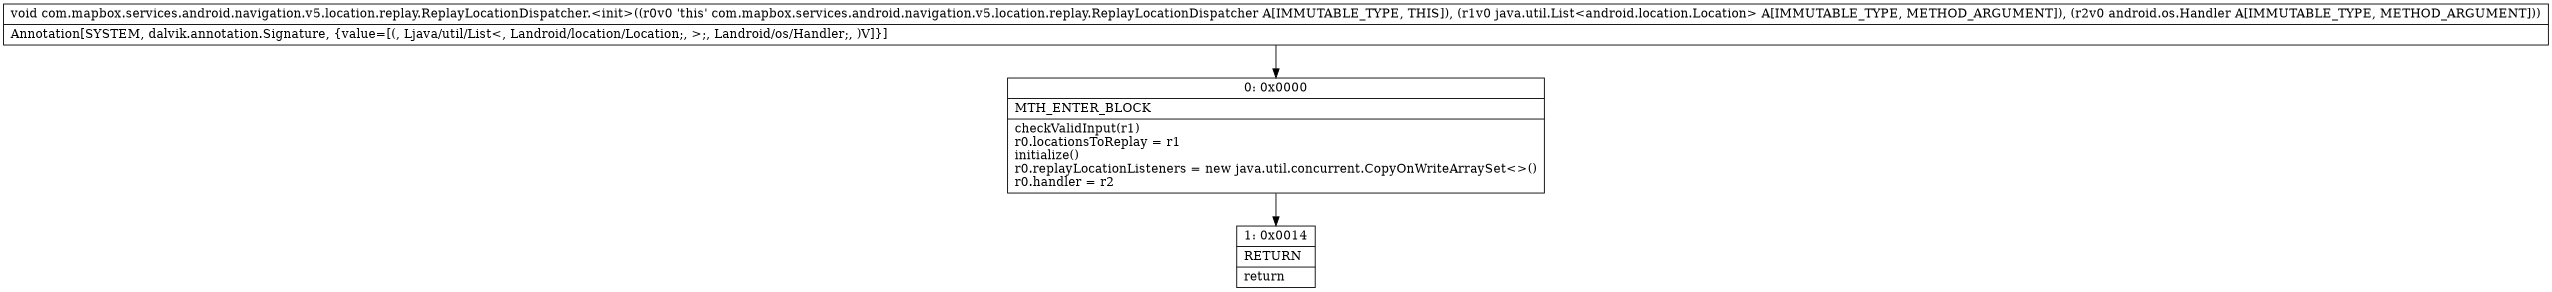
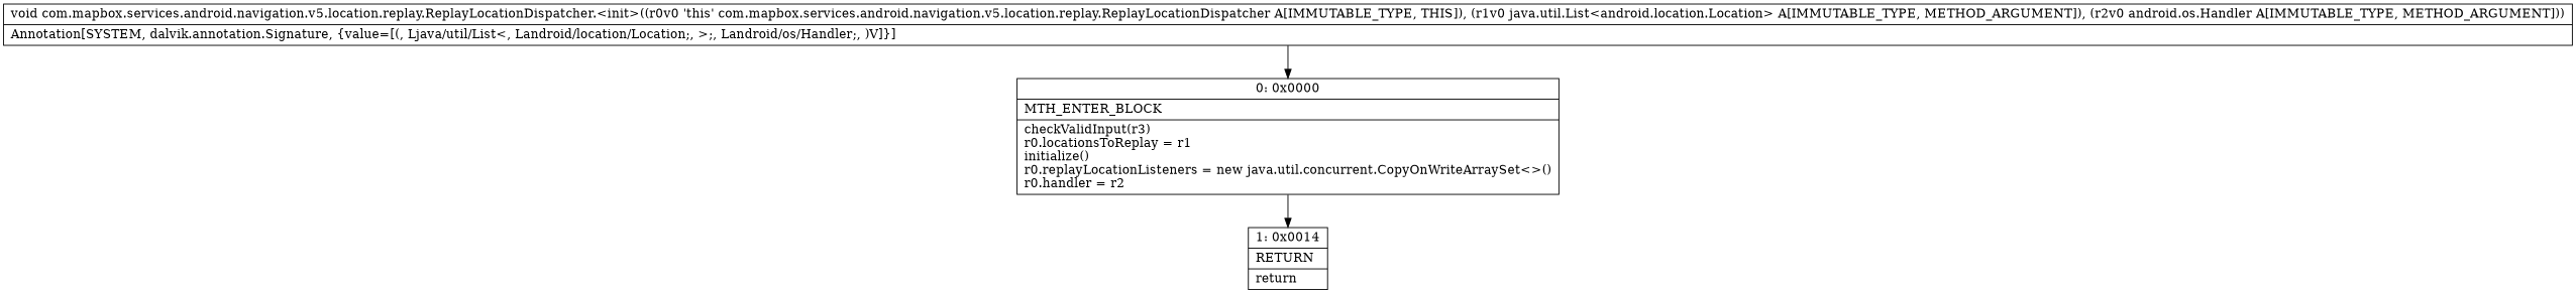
  digraph {
    node [shape=record]
-   n1 [label="{0\:\ 0x0000|MTH_ENTER_BLOCK\l|checkValidInput(r1)\lr0.locationsToReplay = r1\linitialize()\lr0.replayLocationListeners = new java.util.concurrent.CopyOnWriteArraySet\<\>()\lr0.handler = r2\l}"]
+   n1 [label="{0\:\ 0x0000|MTH_ENTER_BLOCK\l|checkValidInput(r3)\lr0.locationsToReplay = r1\linitialize()\lr0.replayLocationListeners = new java.util.concurrent.CopyOnWriteArraySet\<\>()\lr0.handler = r2\l}"]
    n2 [label="{1\:\ 0x0014|RETURN\l|return\l}"]
    n3 [label="{void com.mapbox.services.android.navigation.v5.location.replay.ReplayLocationDispatcher.\<init\>((r0v0 'this' com.mapbox.services.android.navigation.v5.location.replay.ReplayLocationDispatcher A[IMMUTABLE_TYPE, THIS]), (r1v0 java.util.List\<android.location.Location\> A[IMMUTABLE_TYPE, METHOD_ARGUMENT]), (r2v0 android.os.Handler A[IMMUTABLE_TYPE, METHOD_ARGUMENT]))  | Annotation[SYSTEM, dalvik.annotation.Signature, \{value=[(, Ljava\/util\/List\<, Landroid\/location\/Location;, \>;, Landroid\/os\/Handler;, )V]\}]\l}"]
    n1 -> n2
    n3 -> n1
  }
